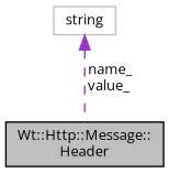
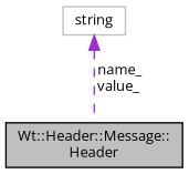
  digraph {
    fontname="Open Sans"
    node [fontname="Open Sans" fontsize=10 shape=record style=filled]
-   n1 [color=black fillcolor=grey75 fontcolor=black height=0.2 label="Wt::Http::Message::\lHeader" width=0.4]
+   n1 [color=black fillcolor=grey75 fontcolor=black height=0.2 label="Wt::Header::Message::\lHeader" width=0.4]
    n2 [color=grey75 fillcolor=white height=0.2 label=string width=0.4]
    n2 -> n1 [color=darkorchid3 dir=back fontname="Open Sans" fontsize=10 label=" name_\nvalue_" labelfontname=Helvetica labelfontsize=10 style=dashed]
  }
